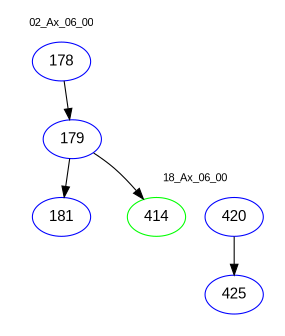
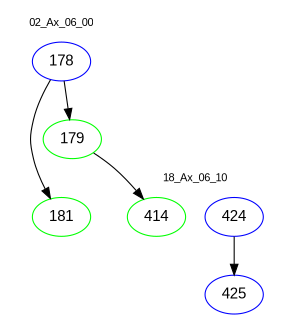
  digraph {
    fontname="Liberation Sans"
    node [color=blue fontname="Liberation Sans"]
    edge [color=black fontname="Liberation Sans"]
    n1 [label=178]
-   n2 [label=181]
-   n3 [label=179]
-   n4 [label=420]
+   n2 [color=green label=181]
+   n3 [color=green label=179]
+   n4 [label=424]
    n5 [color=green label=414]
    n6 [label=425]
    subgraph cluster_1 {
      color=white
      fontsize=10
      label="02_Ax_06_00"
      n1
      n2
      n3
    }
    subgraph cluster_2 {
      color=white
      fontsize=10
-     label="18_Ax_06_00"
+     label="18_Ax_06_10"
      n4
      n5
      n6
    }
-   n3 -> n2
+   n1 -> n2
    n1 -> n3
    n3 -> n5
    n4 -> n6
  }
